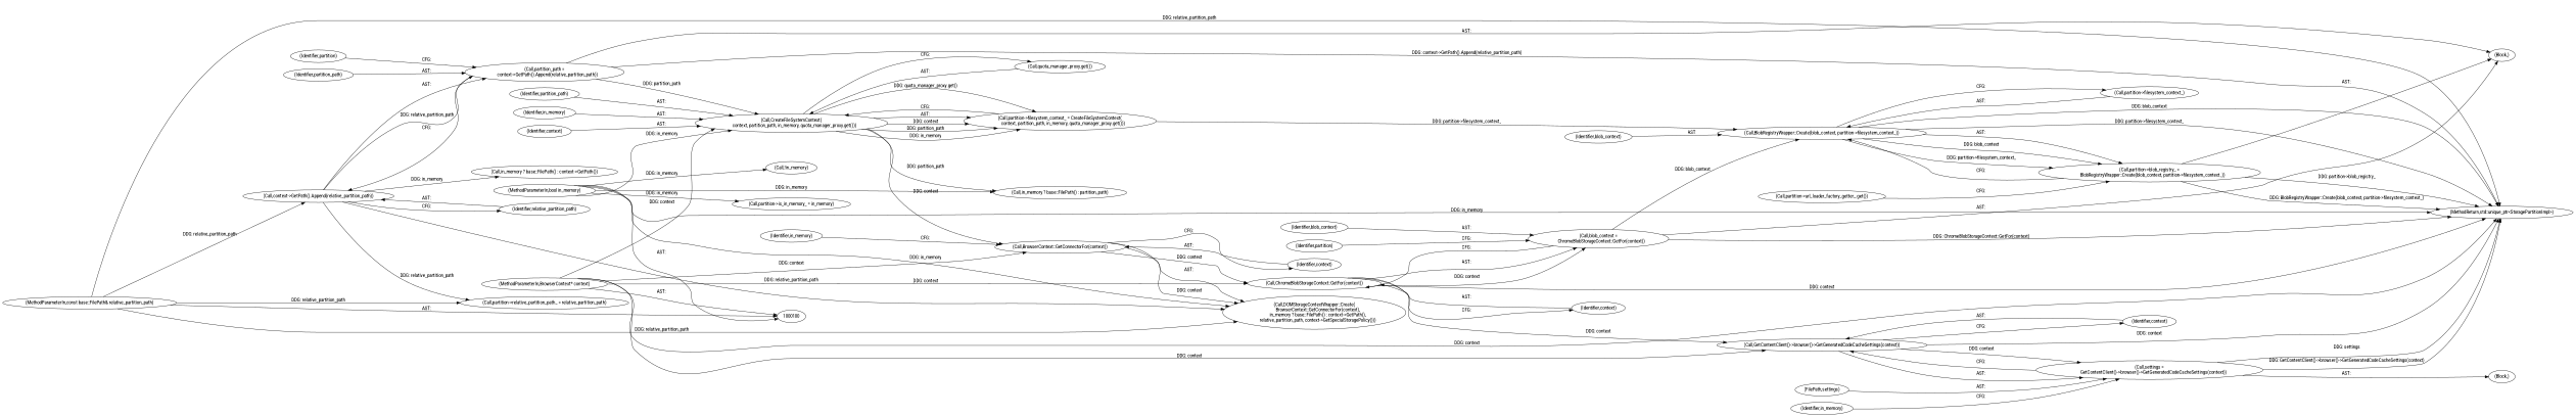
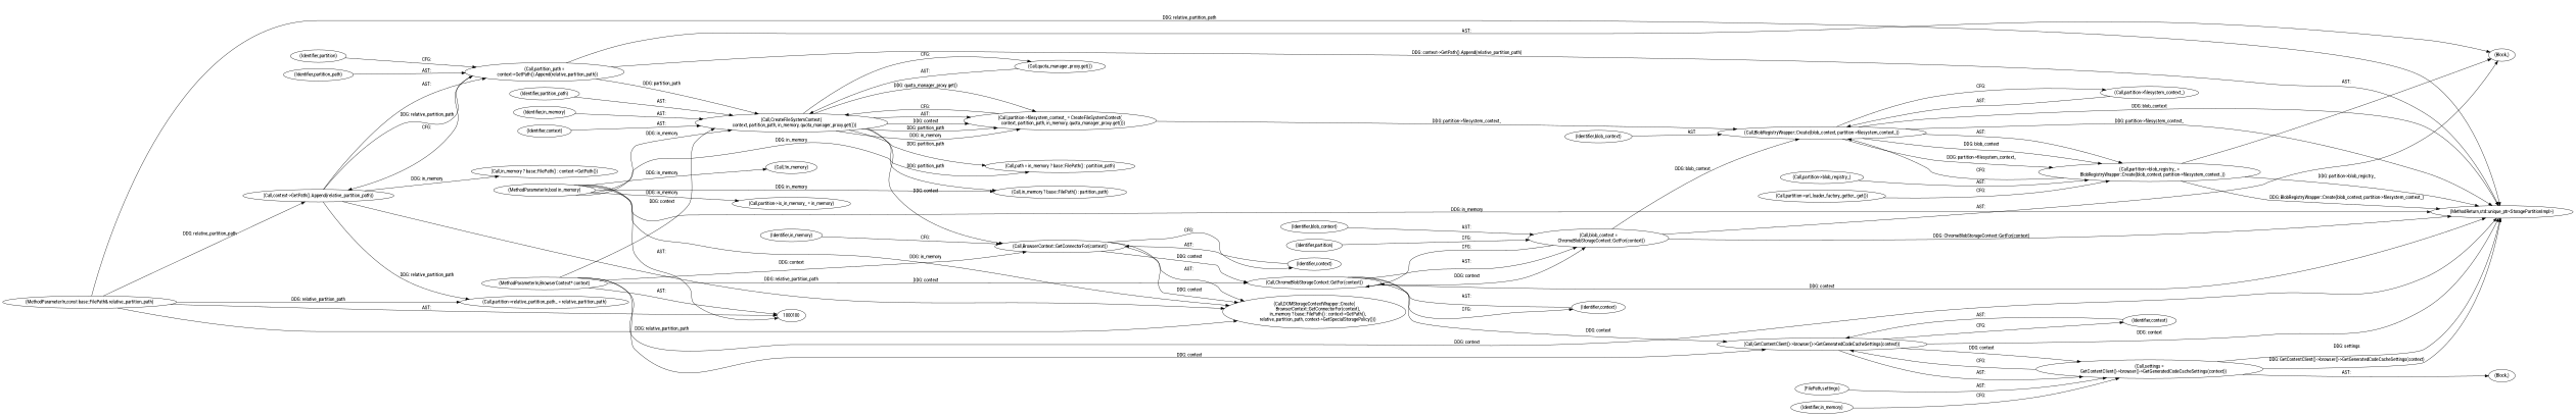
  digraph {
    fontname="Roboto Condensed"
    rankdir=LR
    node [fontname="Roboto Condensed"]
    edge [fontname="Roboto Condensed"]
    n1 [label="(Call,ChromeBlobStorageContext::GetFor(context))"]
    n2 [label="(Call,blob_context =\n      ChromeBlobStorageContext::GetFor(context))"]
    n3 [label="(Call,GetContentClient()->browser()->GetGeneratedCodeCacheSettings(context))"]
    n4 [label="(Identifier,context)"]
    n5 [label="(MethodReturn,std::unique_ptr<StoragePartitionImpl>)"]
    n6 [label="(Block,)"]
    n7 [label="(Call,BlobRegistryWrapper::Create(blob_context, partition->filesystem_context_))"]
    n8 [label="(Call,settings =\n        GetContentClient()->browser()->GetGeneratedCodeCacheSettings(context))"]
    n9 [label="(Identifier,context)"]
    n10 [label="(Call,BrowserContext::GetConnectorFor(context))"]
    n11 [label="(Call,DOMStorageContextWrapper::Create(\n       BrowserContext::GetConnectorFor(context),\n       in_memory ? base::FilePath() : context->GetPath(),\n       relative_partition_path, context->GetSpecialStoragePolicy()))"]
    n12 [label="(Identifier,context)"]
    n13 [label="(Call,CreateFileSystemContext(\n      context, partition_path, in_memory, quota_manager_proxy.get()))"]
    n14 [label="(Call,partition->filesystem_context_ = CreateFileSystemContext(\n      context, partition_path, in_memory, quota_manager_proxy.get()))"]
+   n15 [label="(Call,path = in_memory ? base::FilePath() : partition_path)"]
    n16 [label="(Call,quota_manager_proxy.get())"]
    n17 [label="(Call,in_memory ? base::FilePath() : partition_path)"]
    n18 [label="(MethodParameterIn,BrowserContext* context)"]
    1000100
    n20 [label="(Call,partition_path =\n      context->GetPath().Append(relative_partition_path))"]
    n21 [label="(Call,context->GetPath().Append(relative_partition_path))"]
-   n22 [label="(Identifier,relative_partition_path)"]
    n23 [label="(Call,partition->relative_partition_path_ = relative_partition_path)"]
    n24 [label="(Call,in_memory ? base::FilePath() : context->GetPath())"]
    n25 [label="(MethodParameterIn,const base::FilePath& relative_partition_path)"]
    n26 [label="(MethodParameterIn,bool in_memory)"]
    n27 [label="(Call,!in_memory)"]
    n28 [label="(Call,partition->is_in_memory_ = in_memory)"]
    n29 [label="(Call,partition->blob_registry_ =\n      BlobRegistryWrapper::Create(blob_context, partition->filesystem_context_))"]
    n30 [label="(Call,partition->filesystem_context_)"]
    n31 [label="(Block,)"]
    n32 [label="(Identifier,partition_path)"]
    n33 [label="(Identifier,in_memory)"]
+   n34 [label="(Call,partition->blob_registry_)"]
    n35 [label="(FilePath,settings)"]
    n36 [label="(Identifier,in_memory)"]
    n37 [label="(Identifier,partition)"]
    n38 [label="(Identifier,blob_context)"]
    n39 [label="(Call,partition->url_loader_factory_getter_.get())"]
    n40 [label="(Identifier,blob_context)"]
    n41 [label="(Identifier,in_memory)"]
    n42 [label="(Identifier,partition_path)"]
    n43 [label="(Identifier,context)"]
    n44 [label="(Identifier,partition)"]
    n1 -> n2 [label="AST: "]
    n1 -> n2 [label="DDG: context"]
    n1 -> n3 [label="DDG: context"]
    n1 -> n4 [label="CFG: "]
    n1 -> n5 [label="DDG: context"]
    n2 -> n1 [label="CFG: "]
    n2 -> n5 [label="DDG: ChromeBlobStorageContext::GetFor(context)"]
    n2 -> n6 [label="AST: "]
    n2 -> n7 [label="DDG: blob_context"]
    n3 -> n5 [label="DDG: context"]
    n3 -> n8 [label="AST: "]
    n3 -> n8 [label="DDG: context"]
    n3 -> n9 [label="CFG: "]
    n4 -> n1 [label="AST: "]
    n7 -> n5 [label="DDG: blob_context"]
    n7 -> n5 [label="DDG: partition->filesystem_context_"]
    n7 -> n29 [label="AST: "]
    n7 -> n29 [label="DDG: blob_context"]
    n7 -> n29 [label="DDG: partition->filesystem_context_"]
    n7 -> n30 [label="CFG: "]
    n8 -> n3 [label="CFG: "]
    n8 -> n5 [label="DDG: GetContentClient()->browser()->GetGeneratedCodeCacheSettings(context)"]
    n8 -> n5 [label="DDG: settings"]
    n8 -> n31 [label="AST: "]
    n9 -> n3 [label="AST: "]
    n10 -> n1 [label="DDG: context"]
    n10 -> n11 [label="AST: "]
    n10 -> n11 [label="DDG: context"]
    n10 -> n12 [label="CFG: "]
    n12 -> n10 [label="AST: "]
    n13 -> n10 [label="DDG: context"]
    n13 -> n14 [label="AST: "]
    n13 -> n14 [label="DDG: context"]
    n13 -> n14 [label="DDG: partition_path"]
    n13 -> n14 [label="DDG: in_memory"]
    n13 -> n14 [label="DDG: quota_manager_proxy.get()"]
+   n13 -> n15 [label="DDG: partition_path"]
    n13 -> n16 [label="CFG: "]
    n13 -> n17 [label="DDG: partition_path"]
    n14 -> n7 [label="DDG: partition->filesystem_context_"]
    n14 -> n13 [label="CFG: "]
    n16 -> n13 [label="AST: "]
    n18 -> n1 [label="DDG: context"]
    n18 -> n3 [label="DDG: context"]
    n18 -> n5 [label="DDG: context"]
    n18 -> n10 [label="DDG: context"]
    n18 -> n13 [label="DDG: context"]
    n18 -> 1000100 [label="AST: "]
    n20 -> n5 [label="DDG: context->GetPath().Append(relative_partition_path)"]
    n20 -> n6 [label="AST: "]
    n20 -> n13 [label="DDG: partition_path"]
    n20 -> n21 [label="CFG: "]
    n21 -> n11 [label="DDG: relative_partition_path"]
    n21 -> n20 [label="AST: "]
    n21 -> n20 [label="DDG: relative_partition_path"]
-   n21 -> n22 [label="CFG: "]
    n21 -> n23 [label="DDG: relative_partition_path"]
    n21 -> n24 [label="DDG: in_memory"]
-   n22 -> n21 [label="AST: "]
    n25 -> n5 [label="DDG: relative_partition_path"]
    n25 -> n11 [label="DDG: relative_partition_path"]
    n25 -> 1000100 [label="AST: "]
    n25 -> n21 [label="DDG: relative_partition_path"]
    n25 -> n23 [label="DDG: relative_partition_path"]
    n26 -> n5 [label="DDG: in_memory"]
    n26 -> n11 [label="DDG: in_memory"]
    n26 -> n13 [label="DDG: in_memory"]
+   n26 -> n15 [label="DDG: in_memory"]
    n26 -> n17 [label="DDG: in_memory"]
    n26 -> 1000100 [label="AST: "]
    n26 -> n27 [label="DDG: in_memory"]
    n26 -> n28 [label="DDG: in_memory"]
    n29 -> n5 [label="DDG: BlobRegistryWrapper::Create(blob_context, partition->filesystem_context_)"]
    n29 -> n5 [label="DDG: partition->blob_registry_"]
    n29 -> n6 [label="AST: "]
    n29 -> n7 [label="CFG: "]
    n30 -> n7 [label="AST: "]
    n32 -> n13 [label="AST: "]
    n33 -> n13 [label="AST: "]
+   n34 -> n29 [label="AST: "]
    n35 -> n8 [label="AST: "]
    n36 -> n10 [label="CFG: "]
    n37 -> n20 [label="CFG: "]
    n38 -> n2 [label="AST: "]
    n39 -> n29 [label="CFG: "]
    n40 -> n7 [label="AST: "]
    n41 -> n8 [label="CFG: "]
    n42 -> n20 [label="AST: "]
    n43 -> n13 [label="AST: "]
    n44 -> n2 [label="CFG: "]
  }
